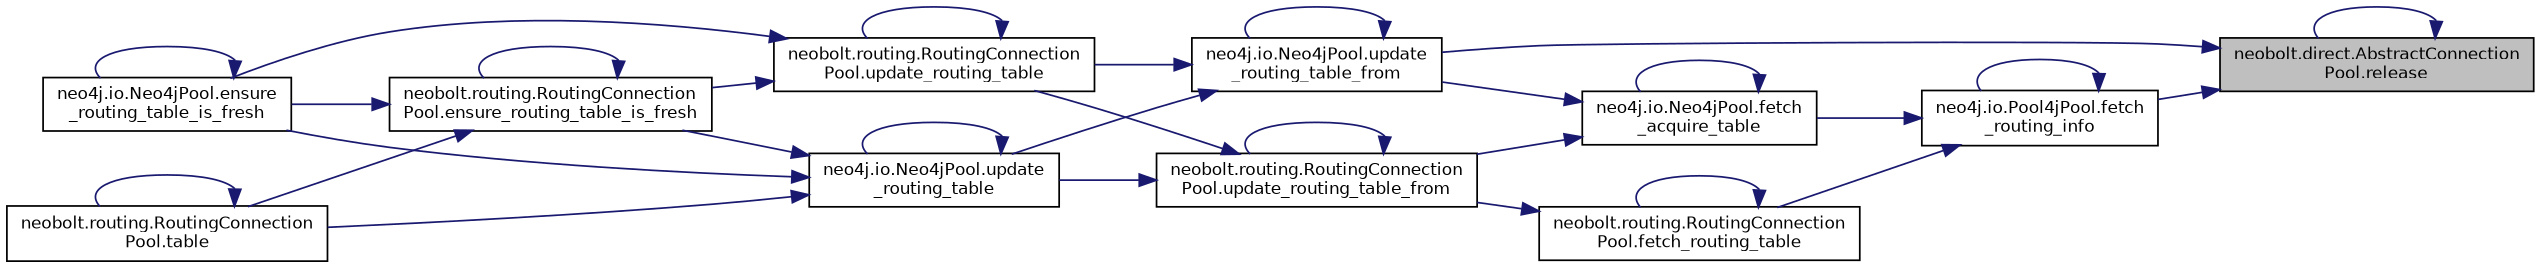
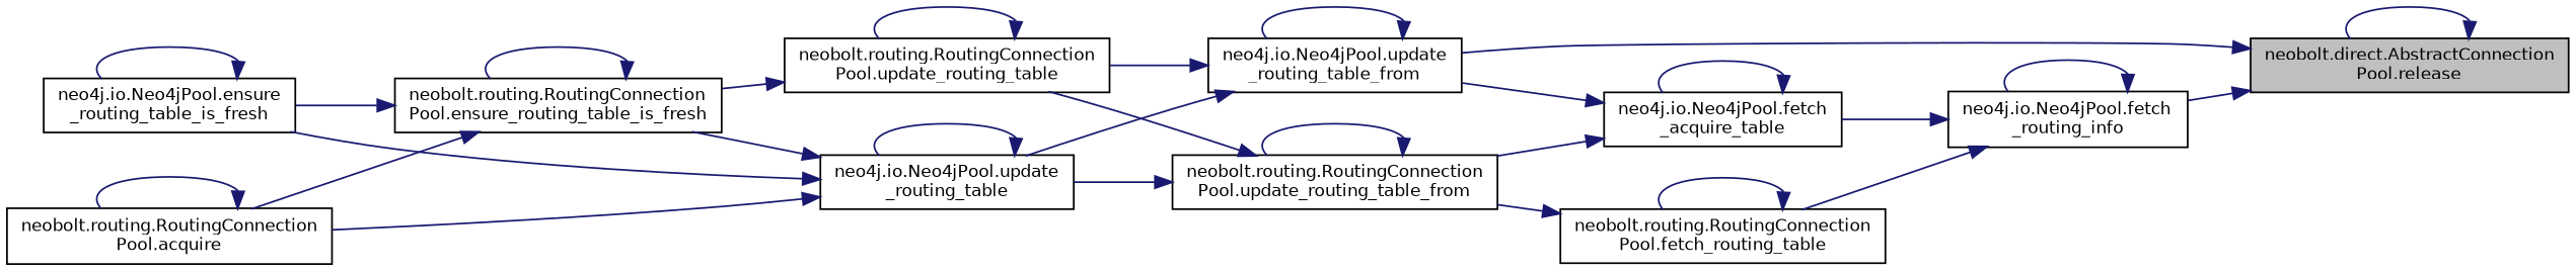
  digraph {
    rankdir=RL
    node [color=black fillcolor=white fontname=Helvetica fontsize=10 shape=record style=filled]
    edge [color=midnightblue dir=back fontname=Helvetica fontsize=10 labelfontname=Helvetica labelfontsize=10 style=solid]
    n1 [fillcolor=grey75 fontcolor=black height=0.2 label="neobolt.direct.AbstractConnection\lPool.release" width=0.4]
-   n2 [height=0.2 label="neo4j.io.Pool4jPool.fetch\l_routing_info" width=0.4]
+   n2 [height=0.2 label="neo4j.io.Neo4jPool.fetch\l_routing_info" width=0.4]
    n3 [height=0.2 label="neo4j.io.Neo4jPool.update\l_routing_table_from" width=0.4]
    n4 [height=0.2 label="neo4j.io.Neo4jPool.fetch\l_acquire_table" width=0.4]
    n5 [height=0.2 label="neobolt.routing.RoutingConnection\lPool.fetch_routing_table" width=0.4]
    n6 [height=0.2 label="neobolt.routing.RoutingConnection\lPool.update_routing_table_from" width=0.4]
    n7 [height=0.2 label="neobolt.routing.RoutingConnection\lPool.update_routing_table" width=0.4]
    n8 [height=0.2 label="neo4j.io.Neo4jPool.update\l_routing_table" width=0.4]
    n9 [height=0.2 label="neo4j.io.Neo4jPool.ensure\l_routing_table_is_fresh" width=0.4]
    n10 [height=0.2 label="neobolt.routing.RoutingConnection\lPool.ensure_routing_table_is_fresh" width=0.4]
-   n11 [height=0.2 label="neobolt.routing.RoutingConnection\lPool.table" width=0.4]
+   n11 [height=0.2 label="neobolt.routing.RoutingConnection\lPool.acquire" width=0.4]
    n1 -> n1
    n1 -> n2
    n1 -> n3
    n2 -> n2
    n2 -> n4
    n2 -> n5
    n3 -> n3
    n3 -> n7
    n3 -> n8
    n4 -> n3
    n4 -> n4
    n4 -> n6
    n5 -> n5
    n5 -> n6
    n6 -> n6
    n6 -> n7
    n6 -> n8
    n7 -> n7
-   n7 -> n9
    n7 -> n10
    n8 -> n8
    n8 -> n9
    n8 -> n10
    n8 -> n11
    n9 -> n9
    n10 -> n9
    n10 -> n10
    n10 -> n11
    n11 -> n11
  }
